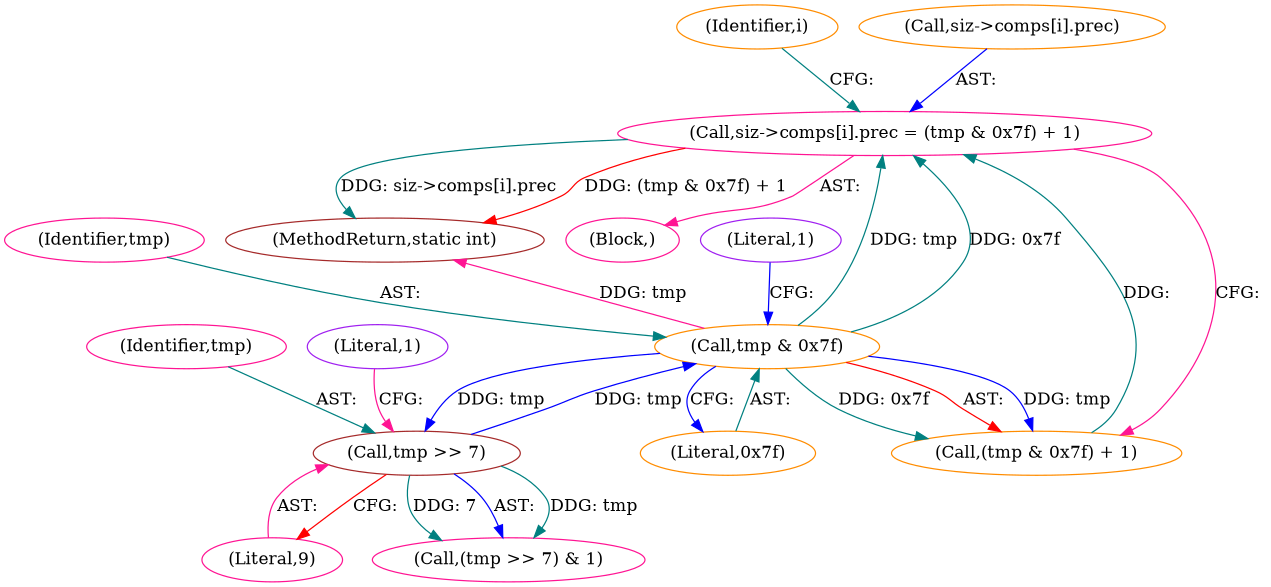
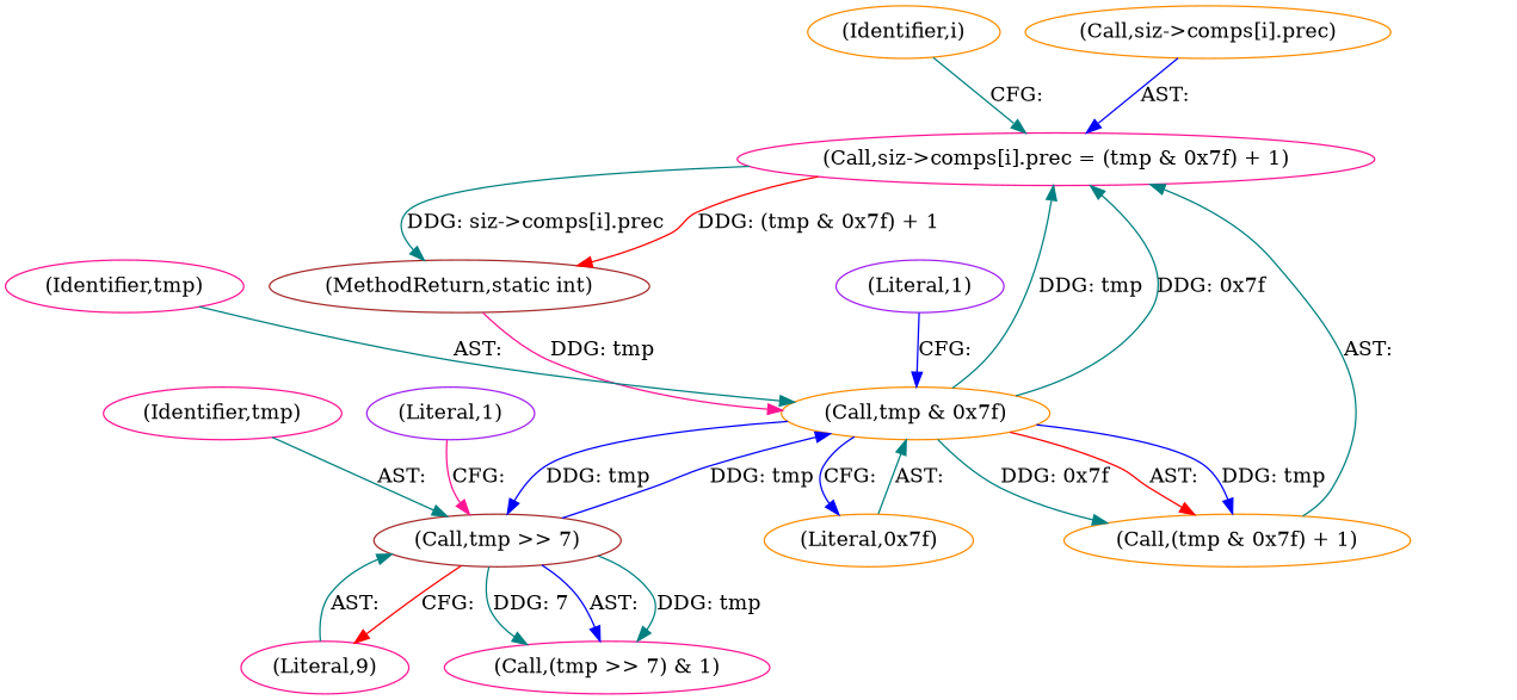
  digraph {
    node [color=deeppink]
    edge [color=teal]
    n1 [label="(Call,siz->comps[i].prec = (tmp & 0x7f) + 1)"]
-   n2 [label="(Block,)"]
    n3 [color=darkorange label="(Call,(tmp & 0x7f) + 1)"]
    n4 [color=brown label="(MethodReturn,static int)"]
    n5 [color=darkorange label="(Call,tmp & 0x7f)"]
    n6 [color=brown label="(Call,tmp >> 7)"]
    n7 [color=darkorange label="(Literal,0x7f)"]
    n8 [label="(Literal,9)"]
    n9 [label="(Call,(tmp >> 7) & 1)"]
    n10 [color=purple label="(Literal,1)"]
    n11 [label="(Identifier,tmp)"]
    n12 [color=purple label="(Literal,1)"]
    n13 [label="(Identifier,tmp)"]
    n14 [color=darkorange label="(Identifier,i)"]
    n15 [color=darkorange label="(Call,siz->comps[i].prec)"]
-   n1 -> n2 [color=deeppink label="AST: "]
-   n1 -> n3 [color=deeppink label="CFG: "]
    n1 -> n4 [color=red label="DDG: (tmp & 0x7f) + 1"]
    n1 -> n4 [label="DDG: siz->comps[i].prec"]
-   n3 -> n1 [label="DDG: "]
+   n3 -> n1 [label="AST: "]
    n5 -> n1 [label="DDG: tmp"]
    n5 -> n1 [label="DDG: 0x7f"]
    n5 -> n3 [color=red label="AST: "]
    n5 -> n3 [color=blue label="DDG: tmp"]
    n5 -> n3 [label="DDG: 0x7f"]
-   n5 -> n4 [color=deeppink label="DDG: tmp"]
+   n4 -> n5 [color=deeppink label="DDG: tmp"]
    n5 -> n6 [color=blue label="DDG: tmp"]
    n5 -> n7 [color=blue label="CFG: "]
    n6 -> n5 [color=blue label="DDG: tmp"]
    n6 -> n8 [color=red label="CFG: "]
    n6 -> n9 [color=blue label="AST: "]
    n6 -> n9 [label="DDG: tmp"]
    n6 -> n9 [label="DDG: 7"]
    n7 -> n5 [label="AST: "]
-   n8 -> n6 [color=deeppink label="AST: "]
+   n8 -> n6 [label="AST: "]
    n10 -> n6 [color=deeppink label="CFG: "]
    n11 -> n5 [label="AST: "]
    n12 -> n5 [color=blue label="CFG: "]
    n13 -> n6 [label="AST: "]
    n14 -> n1 [label="CFG: "]
    n15 -> n1 [color=blue label="AST: "]
  }
